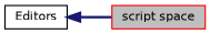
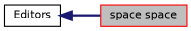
  digraph {
    rankdir=LR
    node [fontname=Helvetica fontsize=10 shape=record style=filled]
-   n1 [color=red fillcolor=grey75 fontcolor=black height=0.2 label="script space" width=0.4]
+   n1 [color=red fillcolor=grey75 fontcolor=black height=0.2 label="space space" width=0.4]
    n2 [color=black fillcolor=white height=0.2 label=Editors width=0.4]
    n2 -> n1 [color=midnightblue dir=back fontname=Helvetica fontsize=10 labelfontname=Helvetica labelfontsize=10 shape=plaintext style=bold]
  }
